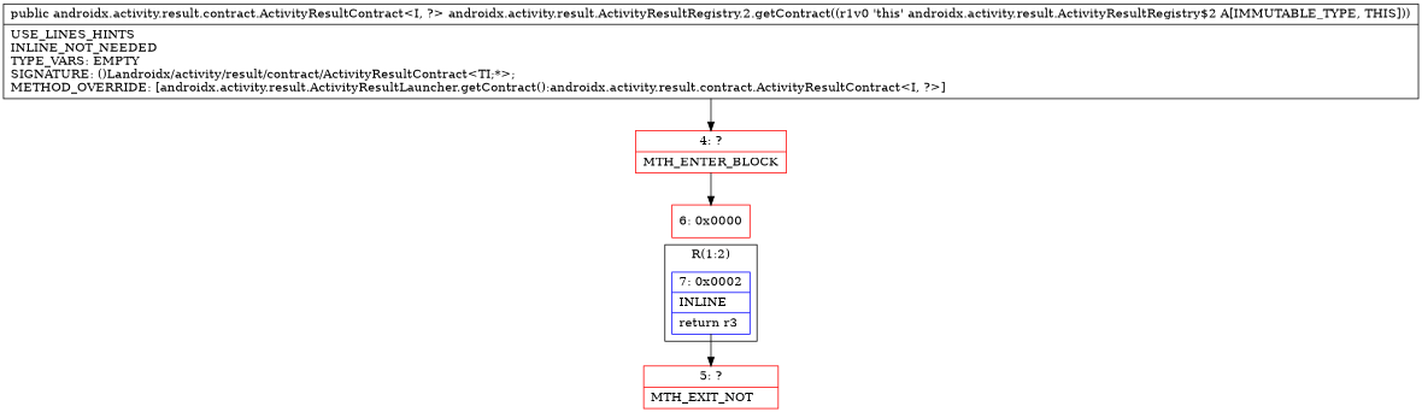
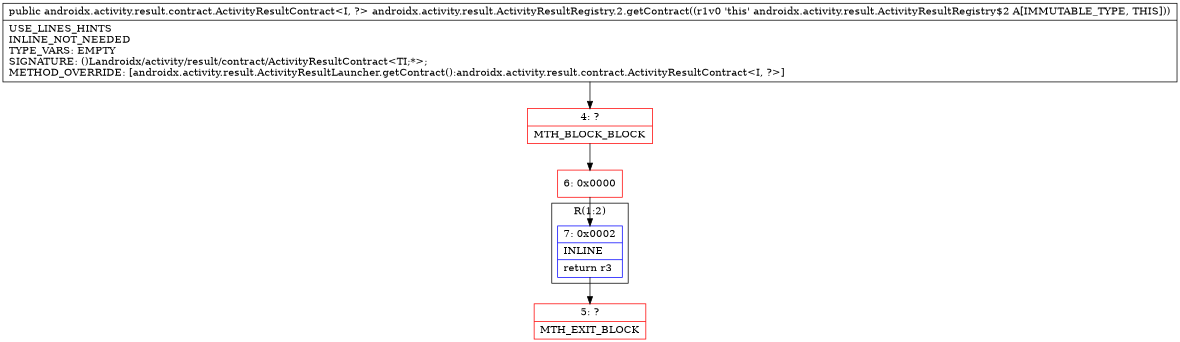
  digraph {
    node [color=red shape=record]
    n1 [color=blue label="{7\:\ 0x0002|INLINE\l|return r3\l}"]
-   n2 [label="{5\:\ ?|MTH_EXIT_NOT\l}"]
-   n3 [label="{4\:\ ?|MTH_ENTER_BLOCK\l}"]
+   n2 [label="{5\:\ ?|MTH_EXIT_BLOCK\l}"]
+   n3 [label="{4\:\ ?|MTH_BLOCK_BLOCK\l}"]
    n4 [label="{6\:\ 0x0000}"]
    n5 [label="{public androidx.activity.result.contract.ActivityResultContract\<I, ?\> androidx.activity.result.ActivityResultRegistry.2.getContract((r1v0 'this' androidx.activity.result.ActivityResultRegistry$2 A[IMMUTABLE_TYPE, THIS]))  | USE_LINES_HINTS\lINLINE_NOT_NEEDED\lTYPE_VARS: EMPTY\lSIGNATURE: ()Landroidx\/activity\/result\/contract\/ActivityResultContract\<TI;*\>;\lMETHOD_OVERRIDE: [androidx.activity.result.ActivityResultLauncher.getContract():androidx.activity.result.contract.ActivityResultContract\<I, ?\>]\l}" color=""]
    subgraph cluster_1 {
      label="R(1:2)"
      n1
    }
    n1 -> n2
    n3 -> n4
+   n4 -> n1
    n5 -> n3
  }
